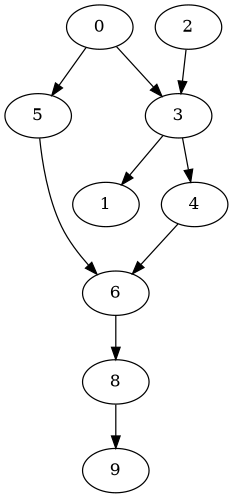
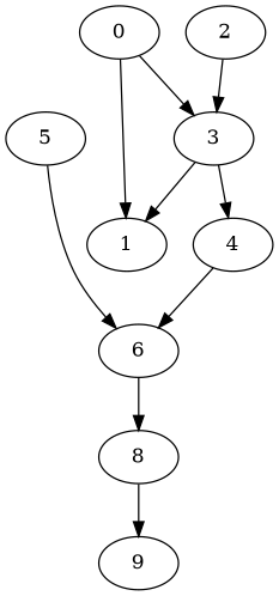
  digraph {
    0
    1
    3
    4
    2
    6
    5
    8
    9
-   0 -> 5
+   0 -> 1
    0 -> 3
    3 -> 1
    3 -> 4
    4 -> 6
    2 -> 3
    6 -> 8
    5 -> 6
    8 -> 9
  }
